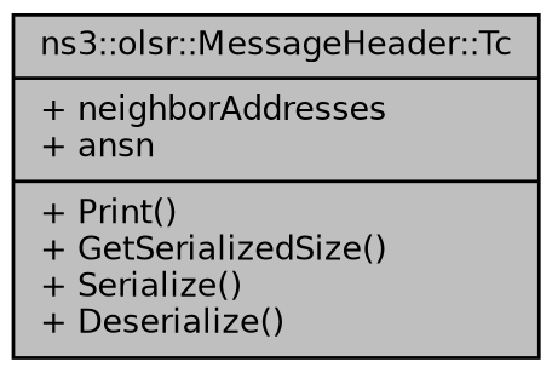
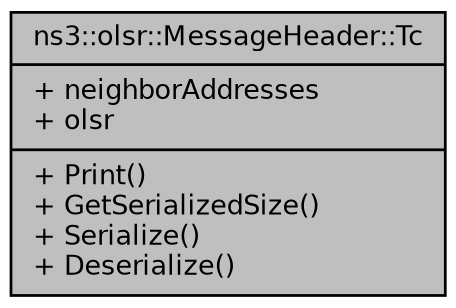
  digraph {
-   n1 [color=black fillcolor=grey75 fontcolor=black fontname=Helvetica fontsize=10 height=0.2 label="{ns3::olsr::MessageHeader::Tc\n|+ neighborAddresses\l+ ansn\l|+ Print()\l+ GetSerializedSize()\l+ Serialize()\l+ Deserialize()\l}" shape=record style=filled width=0.4]
+   n1 [color=black fillcolor=grey75 fontcolor=black fontname=Helvetica fontsize=10 height=0.2 label="{ns3::olsr::MessageHeader::Tc\n|+ neighborAddresses\l+ olsr\l|+ Print()\l+ GetSerializedSize()\l+ Serialize()\l+ Deserialize()\l}" shape=record style=filled width=0.4]
  }
